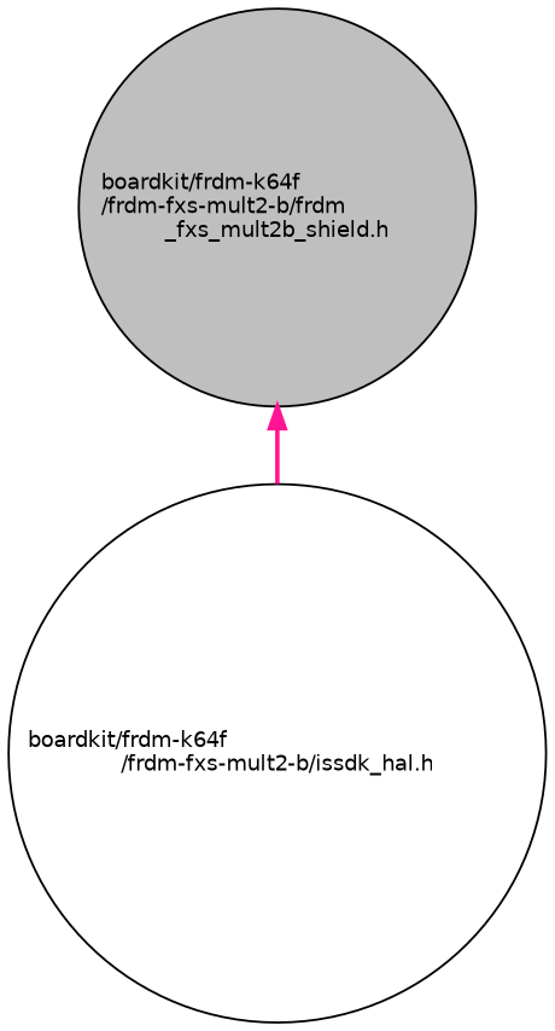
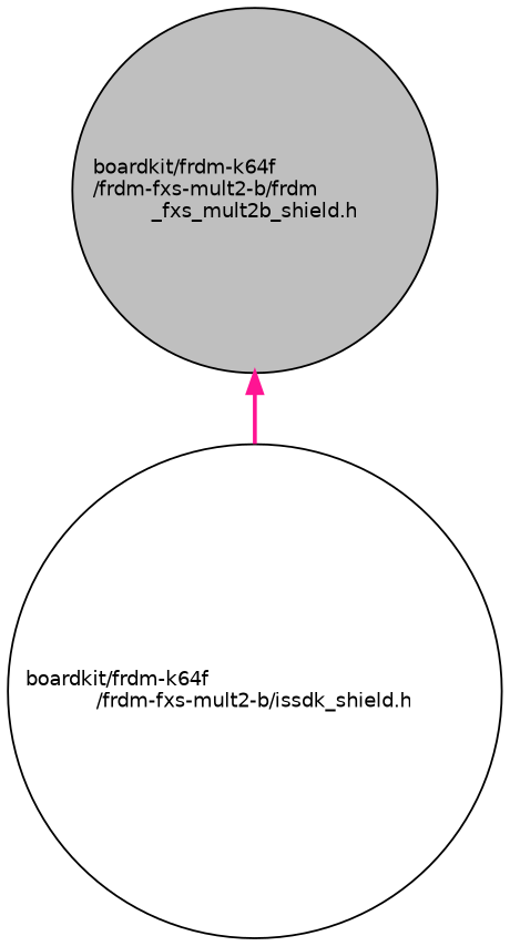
  digraph {
    node [color=black fontname=Helvetica fontsize=10 shape=circle style=filled]
    n1 [fillcolor=grey75 fontcolor=black height=0.2 label="boardkit/frdm-k64f\l/frdm-fxs-mult2-b/frdm\l_fxs_mult2b_shield.h" width=0.4]
-   n2 [fillcolor=white height=0.2 label="boardkit/frdm-k64f\l/frdm-fxs-mult2-b/issdk_hal.h" width=0.4]
+   n2 [fillcolor=white height=0.2 label="boardkit/frdm-k64f\l/frdm-fxs-mult2-b/issdk_shield.h" width=0.4]
    n1 -> n2 [color=deeppink dir=back fontname=Helvetica fontsize=10 labelfontname=Helvetica labelfontsize=10 style=bold]
  }
